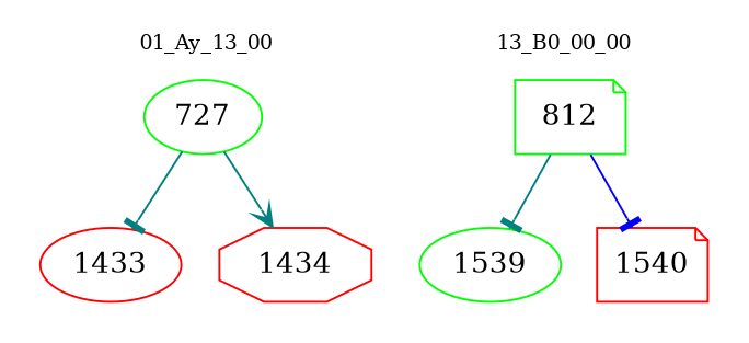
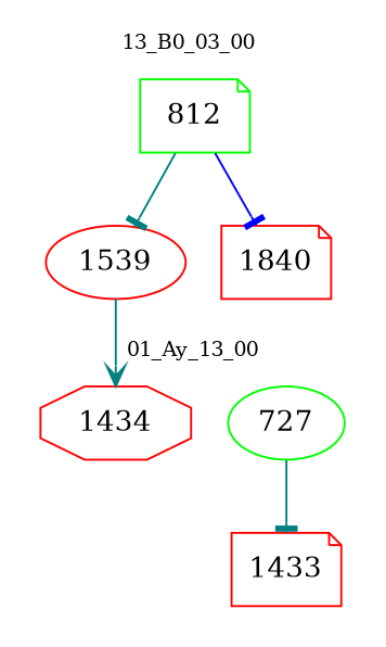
  digraph {
    node [color=red shape=ellipse]
    edge [arrowhead=tee color=teal]
    n1 [color=green label=727]
-   n2 [label=1433]
+   n2 [label=1433 shape=note]
    n3 [label=1434 shape=octagon]
    n4 [color=green label=812 shape=note]
-   n5 [color=green label=1539]
-   n6 [label=1540 shape=note]
+   n5 [label=1539]
+   n6 [label=1840 shape=note]
    subgraph cluster_1 {
      color=white
      fontsize=10
      label="01_Ay_13_00"
      n1
      n2
      n3
    }
    subgraph cluster_2 {
      color=white
      fontsize=10
-     label="13_B0_00_00"
+     label="13_B0_03_00"
      n4
      n5
      n6
    }
    n1 -> n2
-   n1 -> n3 [arrowhead=vee]
+   n5 -> n3 [arrowhead=vee]
    n4 -> n5
    n4 -> n6 [color=blue]
  }
